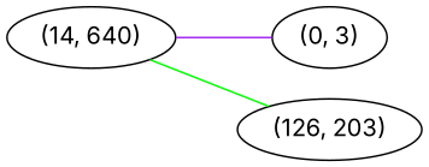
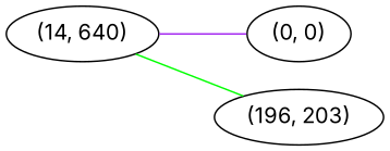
  graph {
    fontname=Inter
    rankdir=LR
    node [fontname=Inter]
    edge [fontname=Inter]
    n1 [label="(14, 640)"]
-   "(0, 0)" [label="(0, 3)"]
-   "(196, 203)" [label="(126, 203)"]
+   "(0, 0)"
+   "(196, 203)"
    n1 -- "(0, 0)" [color=purple weight=4]
    n1 -- "(196, 203)" [color=green weight=2]
  }
